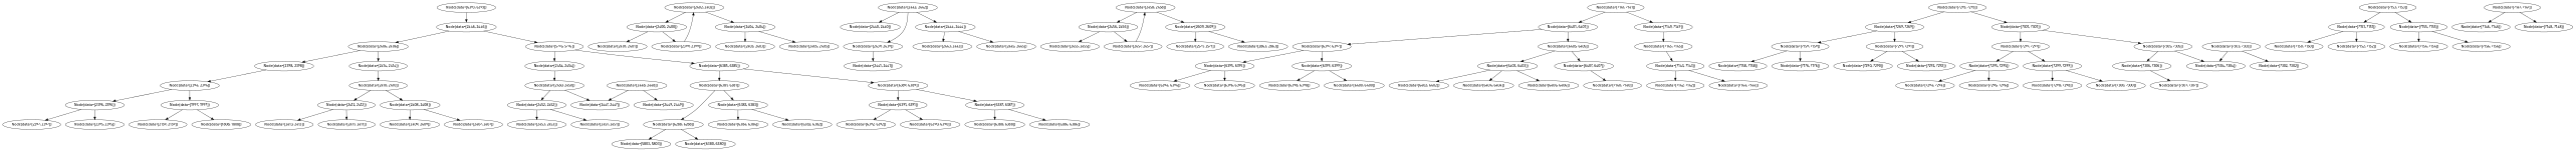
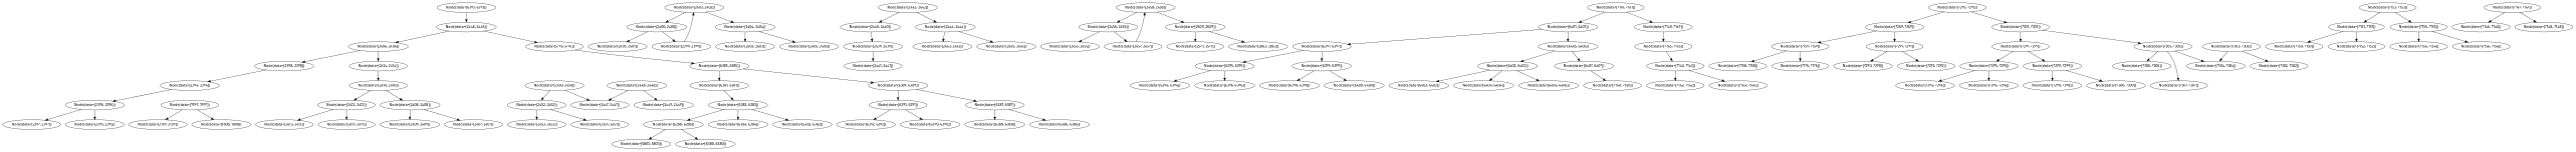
  digraph {
    fontname="Fira Sans"
    node [fontname="Fira Sans"]
    edge [fontname="Fira Sans"]
    n1 [label="Node{data=[6393, 6393]}"]
    n2 [label="Node{data=[2446, 2446]}"]
    n3 [label="Node{data=[2406, 2406]}"]
    n4 [label="Node{data=[5776, 5776]}"]
    n5 [label="Node{data=[2398, 2398]}"]
    n6 [label="Node{data=[2414, 2414]}"]
-   n7 [label="Node{data=[2454, 2454]}"]
    n8 [label="Node{data=[6385, 6385]}"]
    n9 [label="Node{data=[2394, 2394]}"]
    n10 [label="Node{data=[2410, 2410]}"]
    n11 [label="Node{data=[1997, 1997]}"]
    n12 [label="Node{data=[2396, 2396]}"]
    n13 [label="Node{data=[2402, 2402]}"]
    n14 [label="Node{data=[2400, 2400]}"]
    n15 [label="Node{data=[2404, 2404]}"]
    n16 [label="Node{data=[1808, 1808]}"]
    n17 [label="Node{data=[2159, 2159]}"]
    n18 [label="Node{data=[2395, 2395]}"]
    n19 [label="Node{data=[2397, 2397]}"]
    n20 [label="Node{data=[2399, 2399]}"]
    n21 [label="Node{data=[2401, 2401]}"]
    n22 [label="Node{data=[2403, 2403]}"]
    n23 [label="Node{data=[2405, 2405]}"]
    n24 [label="Node{data=[2408, 2408]}"]
    n25 [label="Node{data=[2412, 2412]}"]
    n26 [label="Node{data=[2442, 2442]}"]
    n27 [label="Node{data=[2440, 2440]}"]
    n28 [label="Node{data=[2444, 2444]}"]
    n29 [label="Node{data=[2407, 2407]}"]
    n30 [label="Node{data=[2409, 2409]}"]
    n31 [label="Node{data=[2411, 2411]}"]
    n32 [label="Node{data=[2413, 2413]}"]
    n33 [label="Node{data=[2439, 2439]}"]
    n34 [label="Node{data=[2443, 2443]}"]
    n35 [label="Node{data=[2445, 2445]}"]
    n36 [label="Node{data=[2441, 2441]}"]
    n37 [label="Node{data=[2450, 2450]}"]
    n38 [label="Node{data=[6381, 6381]}"]
    n39 [label="Node{data=[6389, 6389]}"]
    n40 [label="Node{data=[2452, 2452]}"]
    n41 [label="Node{data=[2447, 2447]}"]
    n42 [label="Node{data=[2458, 2458]}"]
    n43 [label="Node{data=[2456, 2456]}"]
    n44 [label="Node{data=[2609, 2609]}"]
    n45 [label="Node{data=[2448, 2448]}"]
    n46 [label="Node{data=[2449, 2449]}"]
    n47 [label="Node{data=[2451, 2451]}"]
    n48 [label="Node{data=[2453, 2453]}"]
    n49 [label="Node{data=[2455, 2455]}"]
    n50 [label="Node{data=[2457, 2457]}"]
    n51 [label="Node{data=[2571, 2571]}"]
    n52 [label="Node{data=[2863, 2863]}"]
    n53 [label="Node{data=[6288, 6288]}"]
    n54 [label="Node{data=[6383, 6383]}"]
    n55 [label="Node{data=[6387, 6387]}"]
    n56 [label="Node{data=[6391, 6391]}"]
    n57 [label="Node{data=[5803, 5803]}"]
    n58 [label="Node{data=[6380, 6380]}"]
    n59 [label="Node{data=[6382, 6382]}"]
    n60 [label="Node{data=[6384, 6384]}"]
    n61 [label="Node{data=[6386, 6386]}"]
    n62 [label="Node{data=[6388, 6388]}"]
    n63 [label="Node{data=[6390, 6390]}"]
    n64 [label="Node{data=[6392, 6392]}"]
    n65 [label="Node{data=[7141, 7141]}"]
    n66 [label="Node{data=[6401, 6401]}"]
    n67 [label="Node{data=[7149, 7149]}"]
    n68 [label="Node{data=[7293, 7293]}"]
    n69 [label="Node{data=[7269, 7269]}"]
    n70 [label="Node{data=[7301, 7301]}"]
    n71 [label="Node{data=[6397, 6397]}"]
    n72 [label="Node{data=[6405, 6405]}"]
    n73 [label="Node{data=[7145, 7145]}"]
    n74 [label="Node{data=[6395, 6395]}"]
    n75 [label="Node{data=[6399, 6399]}"]
    n76 [label="Node{data=[6403, 6403]}"]
    n77 [label="Node{data=[6407, 6407]}"]
    n78 [label="Node{data=[6394, 6394]}"]
    n79 [label="Node{data=[6396, 6396]}"]
    n80 [label="Node{data=[6398, 6398]}"]
    n81 [label="Node{data=[6400, 6400]}"]
    n82 [label="Node{data=[6402, 6402]}"]
    n83 [label="Node{data=[6404, 6404]}"]
    n84 [label="Node{data=[6406, 6406]}"]
    n85 [label="Node{data=[7140, 7140]}"]
    n86 [label="Node{data=[7143, 7143]}"]
    n87 [label="Node{data=[7153, 7153]}"]
    n88 [label="Node{data=[7151, 7151]}"]
    n89 [label="Node{data=[7155, 7155]}"]
    n90 [label="Node{data=[7142, 7142]}"]
    n91 [label="Node{data=[7144, 7144]}"]
    n92 [label="Node{data=[7147, 7147]}"]
    n93 [label="Node{data=[7146, 7146]}"]
    n94 [label="Node{data=[7148, 7148]}"]
    n95 [label="Node{data=[7150, 7150]}"]
    n96 [label="Node{data=[7152, 7152]}"]
    n97 [label="Node{data=[7154, 7154]}"]
    n98 [label="Node{data=[7156, 7156]}"]
    n99 [label="Node{data=[7159, 7159]}"]
    n100 [label="Node{data=[7291, 7291]}"]
    n101 [label="Node{data=[7297, 7297]}"]
    n102 [label="Node{data=[7305, 7305]}"]
    n103 [label="Node{data=[7158, 7158]}"]
    n104 [label="Node{data=[7176, 7176]}"]
    n105 [label="Node{data=[7290, 7290]}"]
    n106 [label="Node{data=[7292, 7292]}"]
    n107 [label="Node{data=[7295, 7295]}"]
    n108 [label="Node{data=[7299, 7299]}"]
    n109 [label="Node{data=[7306, 7306]}"]
    n110 [label="Node{data=[7304, 7304]}"]
    n111 [label="Node{data=[7294, 7294]}"]
    n112 [label="Node{data=[7296, 7296]}"]
    n113 [label="Node{data=[7298, 7298]}"]
    n114 [label="Node{data=[7300, 7300]}"]
    n115 [label="Node{data=[7303, 7303]}"]
    n116 [label="Node{data=[7302, 7302]}"]
    n117 [label="Node{data=[7307, 7307]}"]
    n1 -> n2
    n2 -> n3
    n2 -> n4
    n3 -> n5
    n3 -> n6
-   n4 -> n7
    n4 -> n8
    n5 -> n9
    n6 -> n10
-   n7 -> n37
    n8 -> n38
    n8 -> n39
-   n9 -> n11
    n9 -> n12
    n10 -> n24
    n10 -> n25
    n11 -> n16
    n11 -> n17
    n12 -> n18
    n12 -> n19
    n13 -> n14
    n13 -> n15
    n14 -> n20
    n14 -> n21
    n15 -> n22
    n15 -> n23
    n20 -> n13
    n24 -> n29
    n24 -> n30
    n25 -> n31
    n25 -> n32
    n26 -> n27
    n26 -> n28
-   n26 -> n33
+   n27 -> n33
    n28 -> n34
    n28 -> n35
    n33 -> n36
    n37 -> n40
    n37 -> n41
-   n38 -> n53
+   n54 -> n53
    n38 -> n54
    n39 -> n55
    n39 -> n56
    n40 -> n47
    n40 -> n48
    n42 -> n43
    n42 -> n44
    n43 -> n49
    n43 -> n50
    n44 -> n51
    n44 -> n52
    n45 -> n41
    n45 -> n46
    n50 -> n42
    n53 -> n57
    n53 -> n58
    n54 -> n59
    n54 -> n60
    n55 -> n61
    n55 -> n62
    n56 -> n63
    n56 -> n64
    n65 -> n66
    n65 -> n67
    n66 -> n71
    n66 -> n72
    n67 -> n73
    n68 -> n69
    n68 -> n70
    n69 -> n99
    n69 -> n100
    n70 -> n101
    n70 -> n102
    n71 -> n74
    n71 -> n75
    n72 -> n76
    n72 -> n77
    n73 -> n86
    n74 -> n78
    n74 -> n79
    n75 -> n80
    n75 -> n81
    n76 -> n82
    n76 -> n83
    n76 -> n84
    n77 -> n85
    n86 -> n90
    n86 -> n91
    n87 -> n88
    n87 -> n89
    n88 -> n95
    n88 -> n96
    n89 -> n97
    n89 -> n98
    n92 -> n93
    n92 -> n94
    n99 -> n103
    n99 -> n104
    n100 -> n105
    n100 -> n106
    n101 -> n107
    n101 -> n108
    n102 -> n109
    n102 -> n110
    n107 -> n111
    n107 -> n112
    n108 -> n113
    n108 -> n114
-   n109 -> n117
+   n102 -> n117
    n115 -> n110
    n115 -> n116
  }
